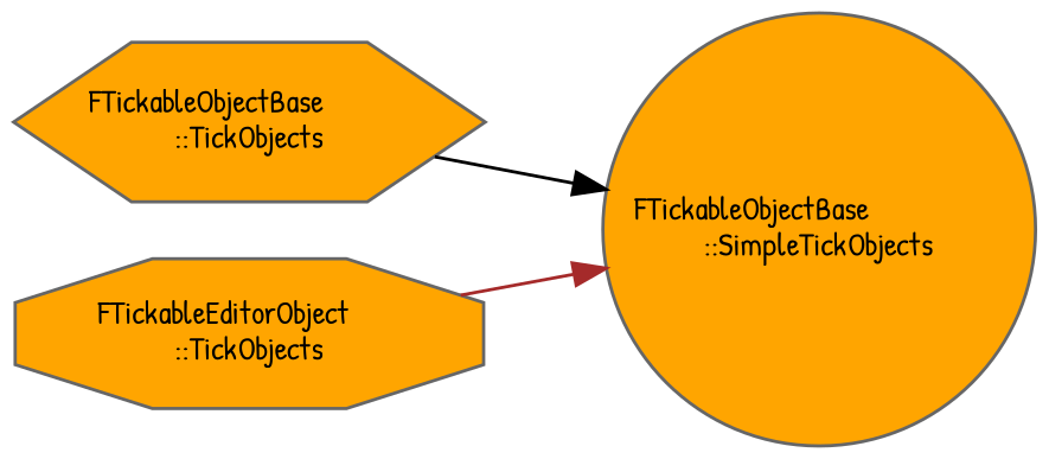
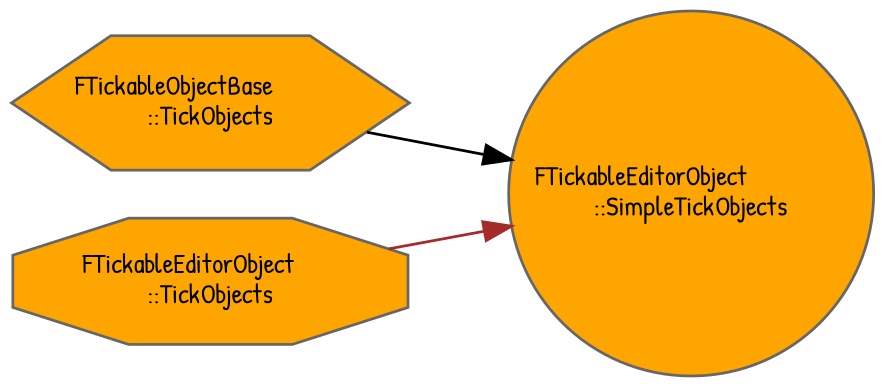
  digraph {
    fontname="Patrick Hand"
    rankdir=RL
    node [color=grey40 fillcolor=orange fontname="Patrick Hand" fontsize=10 style=filled]
    edge [dir=back fontname="Patrick Hand" fontsize=10 labelfontname=Helvetica labelfontsize=10 style=solid]
-   n1 [color=gray40 fontcolor=black height=0.2 label="FTickableObjectBase\l::SimpleTickObjects" shape=circle width=0.4]
+   n1 [color=gray40 fontcolor=black height=0.2 label="FTickableEditorObject\l::SimpleTickObjects" shape=circle width=0.4]
    n2 [height=0.2 label="FTickableObjectBase\l::TickObjects" shape=hexagon width=0.4]
    n3 [height=0.2 label="FTickableEditorObject\l::TickObjects" shape=octagon width=0.4]
    n1 -> n2 [color=black]
    n1 -> n3 [color=brown]
  }
